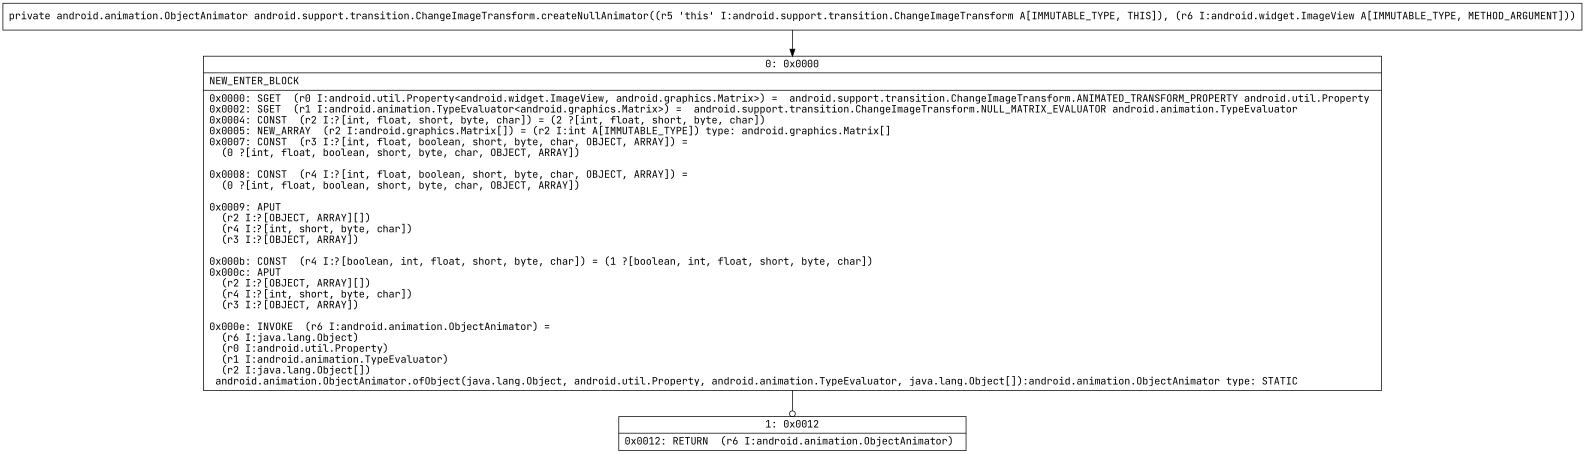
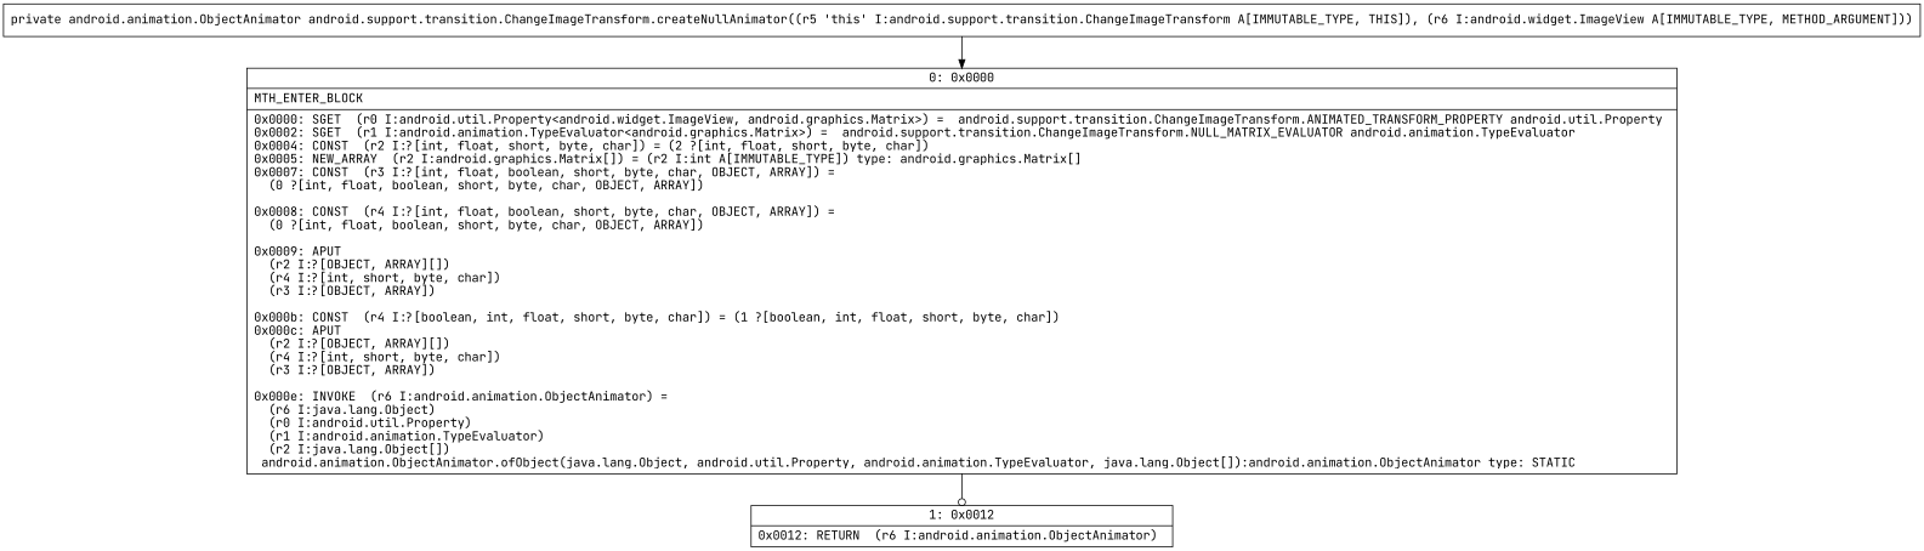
  digraph {
    fontname="JetBrains Mono"
    node [shape=record fontname="JetBrains Mono"]
    edge [fontname="JetBrains Mono"]
-   n1 [label="{0\:\ 0x0000|NEW_ENTER_BLOCK\l|0x0000: SGET  (r0 I:android.util.Property\<android.widget.ImageView, android.graphics.Matrix\>) =  android.support.transition.ChangeImageTransform.ANIMATED_TRANSFORM_PROPERTY android.util.Property \l0x0002: SGET  (r1 I:android.animation.TypeEvaluator\<android.graphics.Matrix\>) =  android.support.transition.ChangeImageTransform.NULL_MATRIX_EVALUATOR android.animation.TypeEvaluator \l0x0004: CONST  (r2 I:?[int, float, short, byte, char]) = (2 ?[int, float, short, byte, char]) \l0x0005: NEW_ARRAY  (r2 I:android.graphics.Matrix[]) = (r2 I:int A[IMMUTABLE_TYPE]) type: android.graphics.Matrix[] \l0x0007: CONST  (r3 I:?[int, float, boolean, short, byte, char, OBJECT, ARRAY]) = \l  (0 ?[int, float, boolean, short, byte, char, OBJECT, ARRAY])\l \l0x0008: CONST  (r4 I:?[int, float, boolean, short, byte, char, OBJECT, ARRAY]) = \l  (0 ?[int, float, boolean, short, byte, char, OBJECT, ARRAY])\l \l0x0009: APUT  \l  (r2 I:?[OBJECT, ARRAY][])\l  (r4 I:?[int, short, byte, char])\l  (r3 I:?[OBJECT, ARRAY])\l \l0x000b: CONST  (r4 I:?[boolean, int, float, short, byte, char]) = (1 ?[boolean, int, float, short, byte, char]) \l0x000c: APUT  \l  (r2 I:?[OBJECT, ARRAY][])\l  (r4 I:?[int, short, byte, char])\l  (r3 I:?[OBJECT, ARRAY])\l \l0x000e: INVOKE  (r6 I:android.animation.ObjectAnimator) = \l  (r6 I:java.lang.Object)\l  (r0 I:android.util.Property)\l  (r1 I:android.animation.TypeEvaluator)\l  (r2 I:java.lang.Object[])\l android.animation.ObjectAnimator.ofObject(java.lang.Object, android.util.Property, android.animation.TypeEvaluator, java.lang.Object[]):android.animation.ObjectAnimator type: STATIC \l}"]
+   n1 [label="{0\:\ 0x0000|MTH_ENTER_BLOCK\l|0x0000: SGET  (r0 I:android.util.Property\<android.widget.ImageView, android.graphics.Matrix\>) =  android.support.transition.ChangeImageTransform.ANIMATED_TRANSFORM_PROPERTY android.util.Property \l0x0002: SGET  (r1 I:android.animation.TypeEvaluator\<android.graphics.Matrix\>) =  android.support.transition.ChangeImageTransform.NULL_MATRIX_EVALUATOR android.animation.TypeEvaluator \l0x0004: CONST  (r2 I:?[int, float, short, byte, char]) = (2 ?[int, float, short, byte, char]) \l0x0005: NEW_ARRAY  (r2 I:android.graphics.Matrix[]) = (r2 I:int A[IMMUTABLE_TYPE]) type: android.graphics.Matrix[] \l0x0007: CONST  (r3 I:?[int, float, boolean, short, byte, char, OBJECT, ARRAY]) = \l  (0 ?[int, float, boolean, short, byte, char, OBJECT, ARRAY])\l \l0x0008: CONST  (r4 I:?[int, float, boolean, short, byte, char, OBJECT, ARRAY]) = \l  (0 ?[int, float, boolean, short, byte, char, OBJECT, ARRAY])\l \l0x0009: APUT  \l  (r2 I:?[OBJECT, ARRAY][])\l  (r4 I:?[int, short, byte, char])\l  (r3 I:?[OBJECT, ARRAY])\l \l0x000b: CONST  (r4 I:?[boolean, int, float, short, byte, char]) = (1 ?[boolean, int, float, short, byte, char]) \l0x000c: APUT  \l  (r2 I:?[OBJECT, ARRAY][])\l  (r4 I:?[int, short, byte, char])\l  (r3 I:?[OBJECT, ARRAY])\l \l0x000e: INVOKE  (r6 I:android.animation.ObjectAnimator) = \l  (r6 I:java.lang.Object)\l  (r0 I:android.util.Property)\l  (r1 I:android.animation.TypeEvaluator)\l  (r2 I:java.lang.Object[])\l android.animation.ObjectAnimator.ofObject(java.lang.Object, android.util.Property, android.animation.TypeEvaluator, java.lang.Object[]):android.animation.ObjectAnimator type: STATIC \l}"]
    n2 [label="{1\:\ 0x0012|0x0012: RETURN  (r6 I:android.animation.ObjectAnimator) \l}"]
    n3 [label="{private android.animation.ObjectAnimator android.support.transition.ChangeImageTransform.createNullAnimator((r5 'this' I:android.support.transition.ChangeImageTransform A[IMMUTABLE_TYPE, THIS]), (r6 I:android.widget.ImageView A[IMMUTABLE_TYPE, METHOD_ARGUMENT])) }"]
    n1 -> n2 [arrowhead=odot]
    n3 -> n1 [arrowhead=normal]
  }
